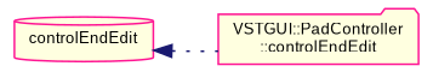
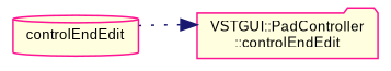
  digraph {
    rankdir=LR
    node [color=deeppink fillcolor=lightyellow fontname=Arial fontsize=9 style=filled]
    n1 [fontcolor=black height=0.2 label=controlEndEdit shape=cylinder width=0.4]
    n2 [height=0.2 label="VSTGUI::PadController\l::controlEndEdit" shape=folder width=0.4]
-   n1 -> n2 [color=midnightblue dir=back fontname=Arial fontsize=9 labelfontname=Arial labelfontsize=9 style=dotted]
+   n2 -> n1 [color=midnightblue dir=back fontname=Arial fontsize=9 labelfontname=Arial labelfontsize=9 style=dotted]
  }
